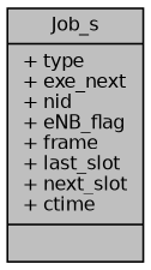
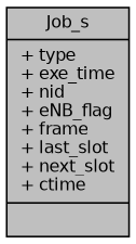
  digraph {
-   n1 [color=black fillcolor=grey75 fontcolor=black fontname=Helvetica fontsize=10 height=0.2 label="{Job_s\n|+ type\l+ exe_next\l+ nid\l+ eNB_flag\l+ frame\l+ last_slot\l+ next_slot\l+ ctime\l|}" shape=record style=filled width=0.4]
+   n1 [color=black fillcolor=grey75 fontcolor=black fontname=Helvetica fontsize=10 height=0.2 label="{Job_s\n|+ type\l+ exe_time\l+ nid\l+ eNB_flag\l+ frame\l+ last_slot\l+ next_slot\l+ ctime\l|}" shape=record style=filled width=0.4]
  }
